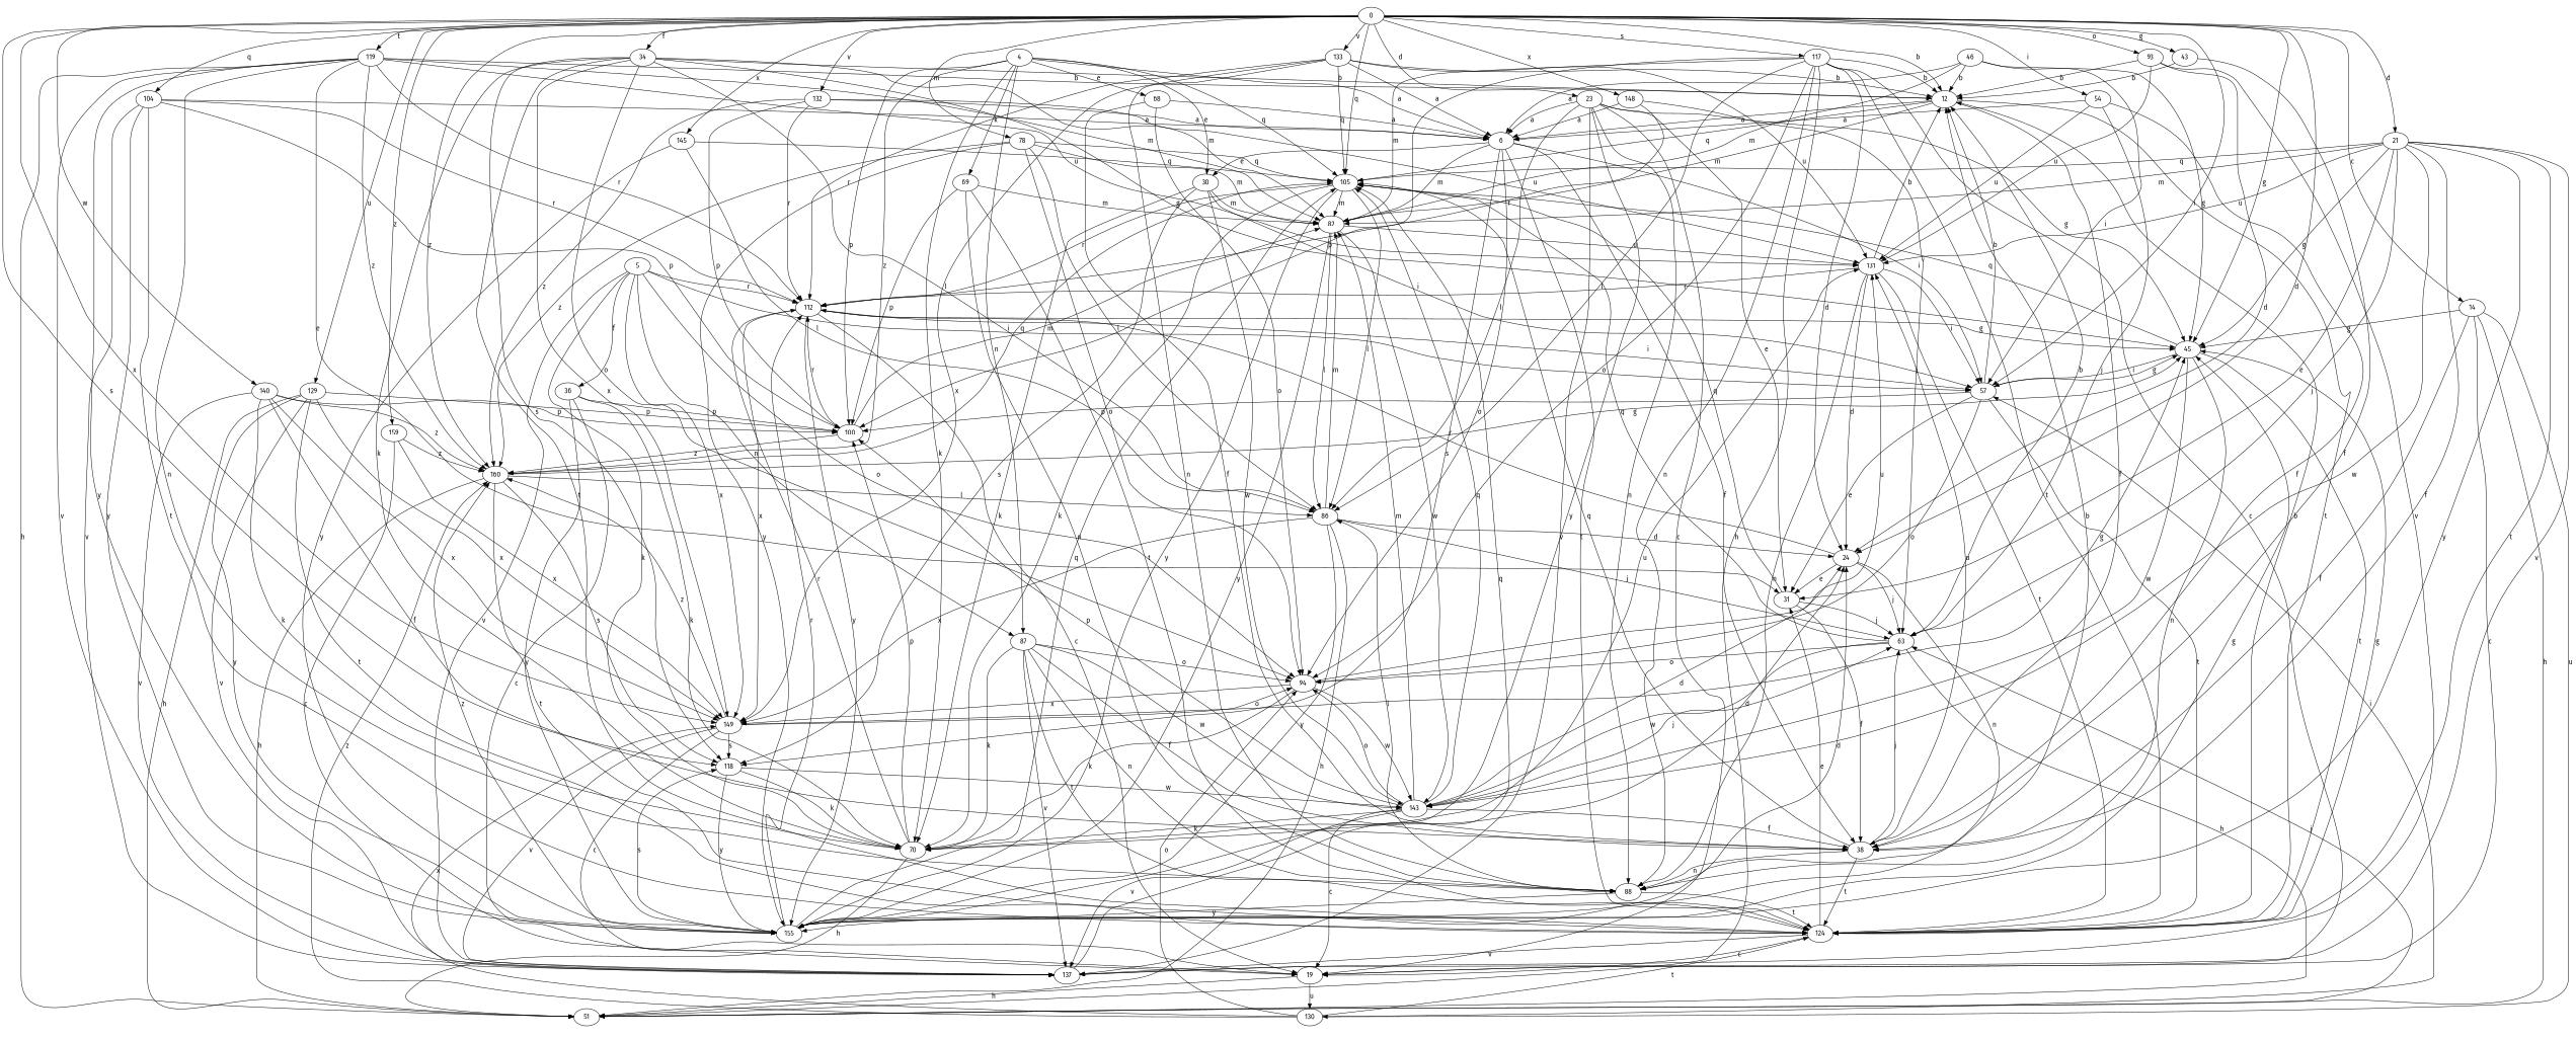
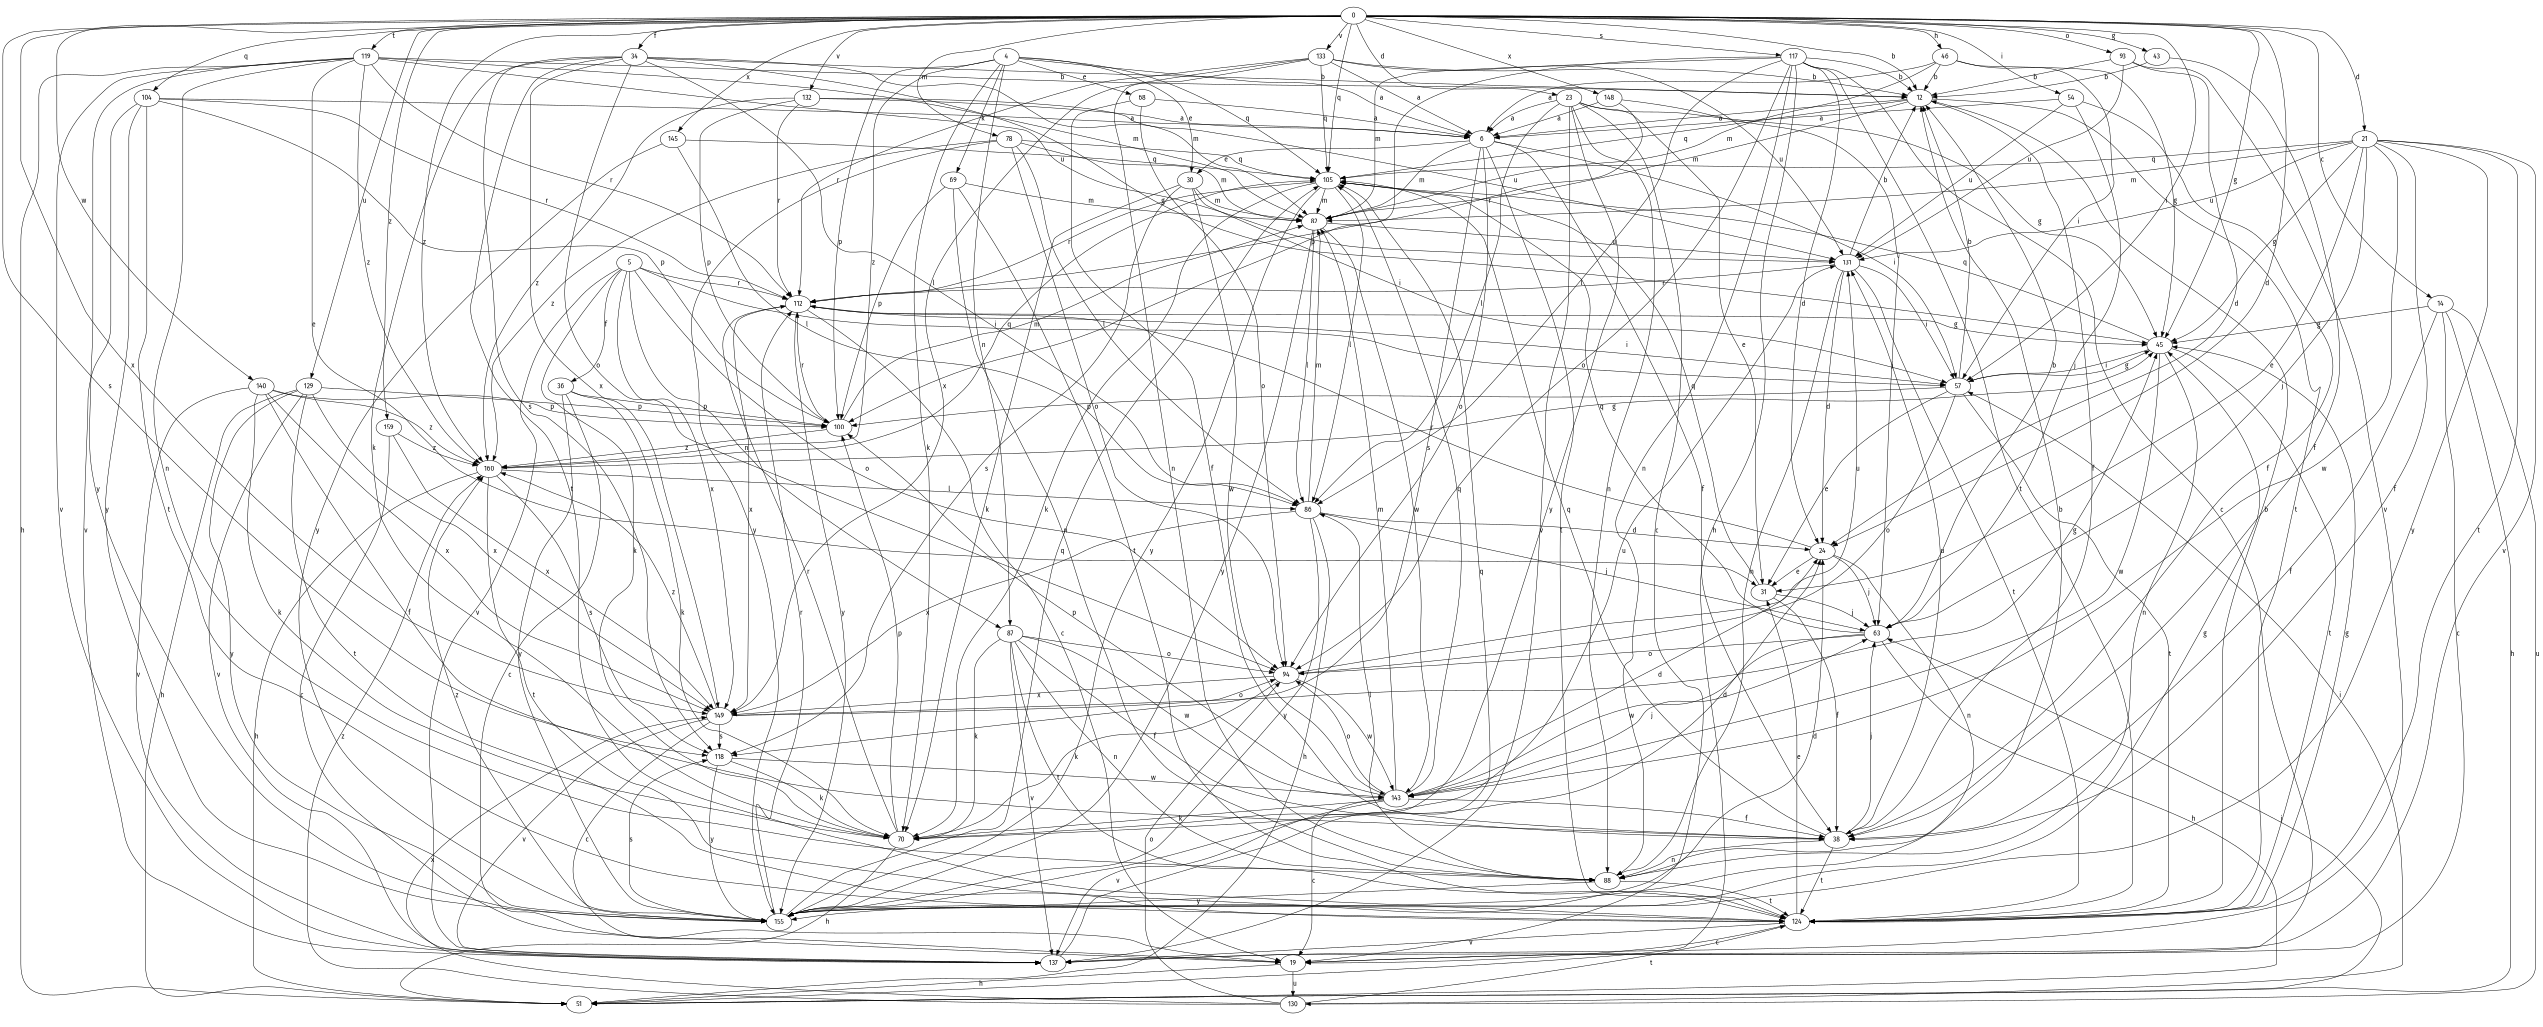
  strict digraph {
    fontname="Fira Sans"
    node [fontname="Fira Sans"]
    edge [fontname="Fira Sans"]
    0
    12
    14
    21
    23
    24
    34
    43
    45
    46
    54
    57
    78
    93
    104
    105
    117
    118
    119
    129
    132
    133
    140
    145
    148
    149
    159
    160
    6
    38
    82
    124
    19
    51
    130
    137
    31
    63
    131
    143
    155
    n42 [label=86]
    88
    112
    70
    94
    100
    4
    n49 [label=68]
    30
    69
    87
    5
    36
    0 -> 12 [label=b]
    0 -> 14 [label=c]
    0 -> 21 [label=d]
    0 -> 23 [label=d]
    0 -> 24 [label=d]
    0 -> 34 [label=f]
    0 -> 43 [label=g]
    0 -> 45 [label=g]
+   0 -> 46 [label=h]
    0 -> 54 [label=i]
    0 -> 57 [label=i]
    0 -> 78 [label=m]
    0 -> 93 [label=o]
    0 -> 104 [label=q]
    0 -> 105 [label=q]
    0 -> 117 [label=s]
    0 -> 118 [label=s]
    0 -> 119 [label=t]
    0 -> 129 [label=u]
    0 -> 132 [label=v]
    0 -> 133 [label=v]
    0 -> 140 [label=w]
    0 -> 145 [label=x]
    0 -> 148 [label=x]
    0 -> 149 [label=x]
    0 -> 159 [label=z]
    0 -> 160 [label=z]
    12 -> 105 [label=q]
    12 -> 6 [label=a]
    12 -> 38 [label=f]
    12 -> 82 [label=m]
    12 -> 124 [label=t]
    14 -> 45 [label=g]
    14 -> 38 [label=f]
    14 -> 19 [label=c]
    14 -> 51 [label=h]
    14 -> 130 [label=u]
    21 -> 45 [label=g]
    21 -> 105 [label=q]
    21 -> 38 [label=f]
    21 -> 82 [label=m]
    21 -> 124 [label=t]
    21 -> 137 [label=v]
    21 -> 31 [label=e]
    21 -> 63 [label=j]
    21 -> 131 [label=u]
    21 -> 143 [label=w]
    21 -> 155 [label=y]
    23 -> 45 [label=g]
    23 -> 6 [label=a]
    23 -> 19 [label=c]
    23 -> 137 [label=v]
    23 -> 31 [label=e]
    23 -> 155 [label=y]
    23 -> n42 [label=l]
    23 -> 88 [label=n]
    24 -> 31 [label=e]
    24 -> 63 [label=j]
    24 -> 88 [label=n]
    24 -> 112 [label=r]
    34 -> 12 [label=b]
    34 -> 45 [label=g]
    34 -> 118 [label=s]
    34 -> 149 [label=x]
    34 -> 82 [label=m]
    34 -> 124 [label=t]
    34 -> n42 [label=l]
    34 -> 70 [label=k]
    34 -> 94 [label=o]
    43 -> 12 [label=b]
    43 -> 38 [label=f]
    45 -> 57 [label=i]
    45 -> 105 [label=q]
    45 -> 124 [label=t]
    45 -> 143 [label=w]
    45 -> 88 [label=n]
    46 -> 12 [label=b]
    46 -> 45 [label=g]
    46 -> 57 [label=i]
    46 -> 6 [label=a]
    46 -> 82 [label=m]
    54 -> 6 [label=a]
    54 -> 38 [label=f]
    54 -> 63 [label=j]
    54 -> 131 [label=u]
    57 -> 12 [label=b]
    57 -> 45 [label=g]
    57 -> 124 [label=t]
    57 -> 31 [label=e]
    57 -> 94 [label=o]
    57 -> 100 [label=p]
    78 -> 105 [label=q]
    78 -> 160 [label=z]
    78 -> 82 [label=m]
    78 -> 155 [label=y]
    78 -> n42 [label=l]
    78 -> 94 [label=o]
    93 -> 12 [label=b]
    93 -> 24 [label=d]
    93 -> 137 [label=v]
    93 -> 131 [label=u]
    104 -> 6 [label=a]
    104 -> 124 [label=t]
    104 -> 137 [label=v]
    104 -> 155 [label=y]
    104 -> 112 [label=r]
    104 -> 100 [label=p]
    105 -> 82 [label=m]
    105 -> 155 [label=y]
    105 -> n42 [label=l]
    105 -> 112 [label=r]
    105 -> 70 [label=k]
    117 -> 12 [label=b]
    117 -> 24 [label=d]
    117 -> 82 [label=m]
    117 -> 124 [label=t]
    117 -> 19 [label=c]
    117 -> 51 [label=h]
    117 -> n42 [label=l]
    117 -> 88 [label=n]
    117 -> 94 [label=o]
    117 -> 100 [label=p]
    118 -> 143 [label=w]
    118 -> 155 [label=y]
    118 -> 70 [label=k]
    119 -> 12 [label=b]
    119 -> 160 [label=z]
    119 -> 82 [label=m]
    119 -> 51 [label=h]
    119 -> 137 [label=v]
    119 -> 31 [label=e]
    119 -> 131 [label=u]
    119 -> 155 [label=y]
    119 -> 88 [label=n]
    119 -> 112 [label=r]
    129 -> 149 [label=x]
    129 -> 124 [label=t]
    129 -> 51 [label=h]
    129 -> 137 [label=v]
    129 -> 155 [label=y]
    129 -> 100 [label=p]
    132 -> 160 [label=z]
    132 -> 6 [label=a]
    132 -> 131 [label=u]
    132 -> 112 [label=r]
    132 -> 100 [label=p]
    133 -> 12 [label=b]
    133 -> 105 [label=q]
    133 -> 149 [label=x]
    133 -> 6 [label=a]
    133 -> 131 [label=u]
    133 -> 88 [label=n]
    133 -> 112 [label=r]
    140 -> 149 [label=x]
    140 -> 160 [label=z]
    140 -> 38 [label=f]
    140 -> 137 [label=v]
    140 -> 70 [label=k]
    140 -> 100 [label=p]
    145 -> 105 [label=q]
    145 -> 155 [label=y]
    145 -> n42 [label=l]
    148 -> 6 [label=a]
    148 -> 63 [label=j]
    148 -> 112 [label=r]
    149 -> 45 [label=g]
    149 -> 118 [label=s]
    149 -> 160 [label=z]
    149 -> 19 [label=c]
    149 -> 137 [label=v]
    149 -> 94 [label=o]
    159 -> 149 [label=x]
    159 -> 160 [label=z]
    159 -> 19 [label=c]
    160 -> 45 [label=g]
    160 -> 105 [label=q]
    160 -> 118 [label=s]
    160 -> 124 [label=t]
    160 -> 51 [label=h]
    160 -> n42 [label=l]
    6 -> 57 [label=i]
    6 -> 118 [label=s]
    6 -> 38 [label=f]
    6 -> 82 [label=m]
    6 -> 124 [label=t]
    6 -> 94 [label=o]
    6 -> 30 [label=e]
    38 -> 105 [label=q]
    38 -> 124 [label=t]
    38 -> 63 [label=j]
    38 -> 131 [label=u]
    38 -> 88 [label=n]
    82 -> 131 [label=u]
    82 -> 143 [label=w]
    82 -> 155 [label=y]
    82 -> n42 [label=l]
    124 -> 12 [label=b]
    124 -> 45 [label=g]
    124 -> 19 [label=c]
    124 -> 137 [label=v]
    124 -> 31 [label=e]
    19 -> 51 [label=h]
    19 -> 130 [label=u]
    51 -> 63 [label=j]
    130 -> 57 [label=i]
    130 -> 149 [label=x]
    130 -> 160 [label=z]
    130 -> 124 [label=t]
    130 -> 94 [label=o]
    137 -> 105 [label=q]
    31 -> 105 [label=q]
    31 -> 38 [label=f]
    31 -> 63 [label=j]
    63 -> 12 [label=b]
    63 -> 105 [label=q]
    63 -> 51 [label=h]
    63 -> 143 [label=w]
    63 -> 94 [label=o]
    131 -> 12 [label=b]
    131 -> 24 [label=d]
    131 -> 57 [label=i]
    131 -> 124 [label=t]
    131 -> 88 [label=n]
    131 -> 112 [label=r]
    143 -> 24 [label=d]
    143 -> 105 [label=q]
    143 -> 38 [label=f]
    143 -> 82 [label=m]
    143 -> 19 [label=c]
    143 -> 137 [label=v]
    143 -> 63 [label=j]
    143 -> 70 [label=k]
    143 -> 94 [label=o]
    143 -> 100 [label=p]
    155 -> 12 [label=b]
    155 -> 24 [label=d]
    155 -> 45 [label=g]
    155 -> 105 [label=q]
    155 -> 118 [label=s]
    155 -> 160 [label=z]
    155 -> 112 [label=r]
    n42 -> 24 [label=d]
    n42 -> 149 [label=x]
    n42 -> 82 [label=m]
    n42 -> 51 [label=h]
    n42 -> 63 [label=j]
    n42 -> 155 [label=y]
    88 -> 124 [label=t]
    88 -> 155 [label=y]
    88 -> n42 [label=l]
    112 -> 45 [label=g]
    112 -> 57 [label=i]
    112 -> 149 [label=x]
    112 -> 19 [label=c]
    112 -> 155 [label=y]
    70 -> 24 [label=d]
    70 -> 51 [label=h]
    70 -> 131 [label=u]
    70 -> 112 [label=r]
    70 -> 100 [label=p]
    94 -> 149 [label=x]
    94 -> 131 [label=u]
    94 -> 143 [label=w]
    94 -> 70 [label=k]
    100 -> 160 [label=z]
    100 -> 82 [label=m]
    100 -> 112 [label=r]
    4 -> 105 [label=q]
    4 -> 160 [label=z]
    4 -> 6 [label=a]
    4 -> 70 [label=k]
    4 -> 100 [label=p]
    4 -> n49 [label=e]
    4 -> 30 [label=e]
    4 -> 69 [label=k]
    4 -> 87 [label=n]
    n49 -> 6 [label=a]
    n49 -> 38 [label=f]
    n49 -> 94 [label=o]
    30 -> 57 [label=i]
    30 -> 118 [label=s]
    30 -> 82 [label=m]
    30 -> 143 [label=w]
    30 -> 70 [label=k]
    69 -> 82 [label=m]
    69 -> 124 [label=t]
    69 -> 88 [label=n]
    69 -> 100 [label=p]
    87 -> 38 [label=f]
    87 -> 124 [label=t]
    87 -> 137 [label=v]
    87 -> 143 [label=w]
    87 -> 88 [label=n]
    87 -> 70 [label=k]
    87 -> 94 [label=o]
    5 -> 57 [label=i]
    5 -> 149 [label=x]
    5 -> 137 [label=v]
    5 -> 112 [label=r]
    5 -> 70 [label=k]
    5 -> 94 [label=o]
    5 -> 87 [label=n]
    5 -> 36 [label=f]
    36 -> 19 [label=c]
    36 -> 155 [label=y]
    36 -> 70 [label=k]
    36 -> 100 [label=p]
  }
